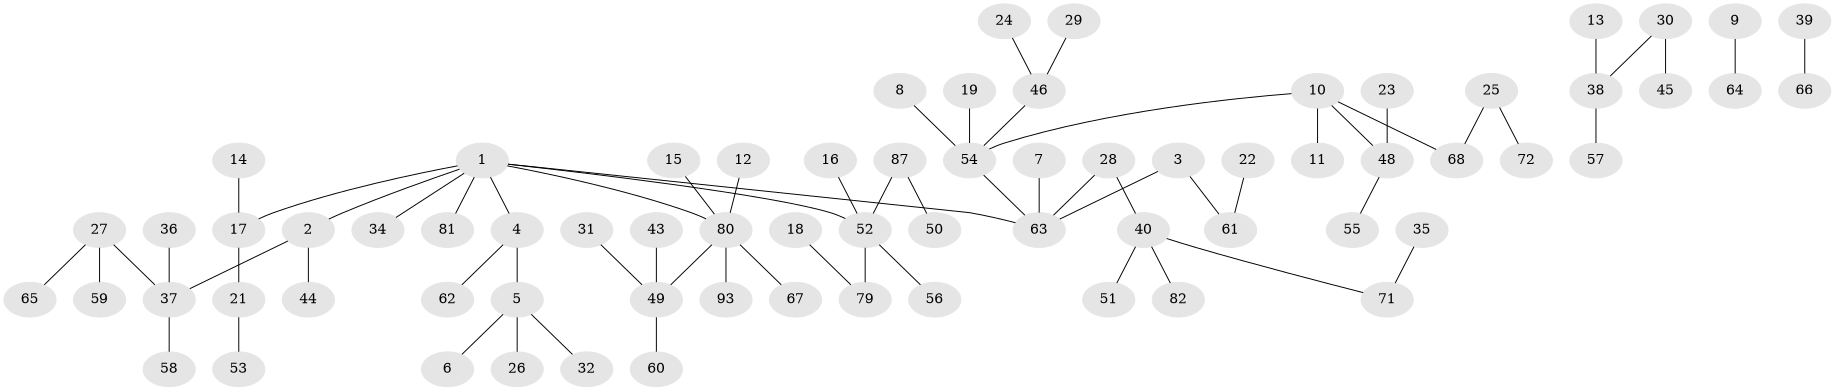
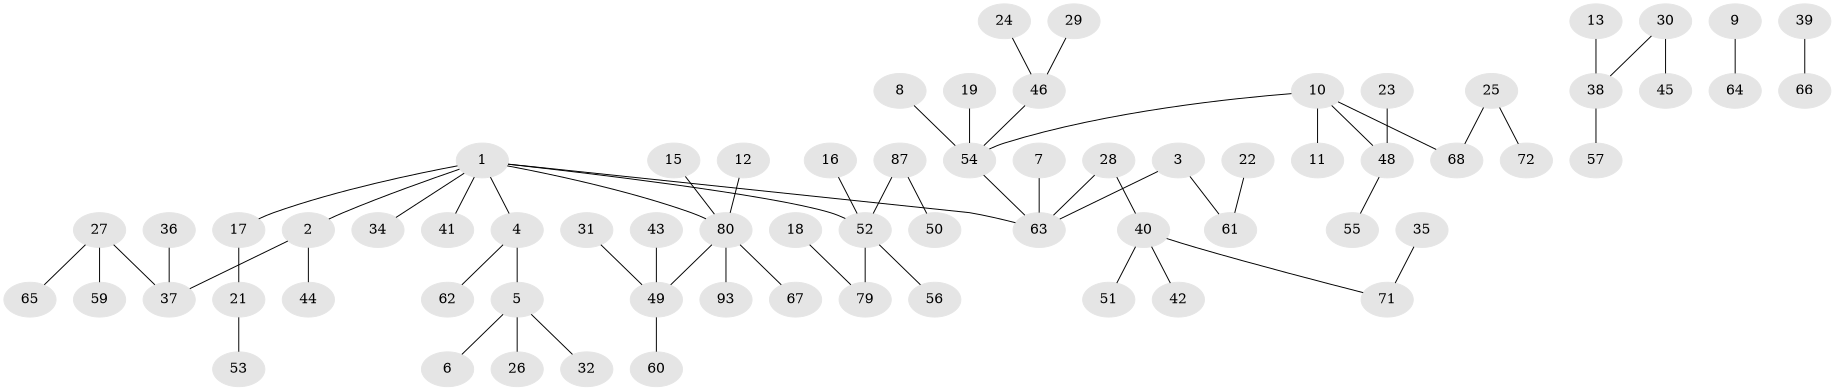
  graph {
    node [color=gray90 style=filled]
    edge [weight=1.0]
    1
    2
    4
    17
    n5 [label=80]
    34
-   41 [label=81]
+   41
    52
    63
    37
    44
    5
    62
    21
    n15 [label=93]
    49
    67
    30
    38
    45
    n21 [label=79]
    56
-   58
    3
    61
    6
    26
    32
    7
    8
    54
    9
    64
    10
    11
    48
    68
    55
    12
    13
    57
-   14
    15
    16
    53
    18
    19
    60
    22
    23
    24
    46
    25
    72
    27
    59
    65
    28
    40
    71
-   42 [label=82]
+   42
    51
    29
    31
    35
    36
    39
    66
    43
    n70 [label=87]
    50
    1 -- 2
    1 -- 4
    1 -- 17
    1 -- n5
    1 -- 34
    1 -- 41
    1 -- 52
    1 -- 63
    2 -- 37
    2 -- 44
    4 -- 5
    4 -- 62
    17 -- 21
    n5 -- n15
    n5 -- 49
    n5 -- 67
    52 -- n21
    52 -- 56
-   37 -- 58
    5 -- 6
    5 -- 26
    5 -- 32
    21 -- 53
    49 -- 60
    30 -- 38
    30 -- 45
    38 -- 57
    3 -- 63
    3 -- 61
    7 -- 63
    8 -- 54
    54 -- 63
    9 -- 64
    10 -- 54
    10 -- 11
    10 -- 48
    10 -- 68
    48 -- 55
    12 -- n5
    13 -- 38
-   14 -- 17
    15 -- n5
    16 -- 52
    18 -- n21
    19 -- 54
    22 -- 61
    23 -- 48
    24 -- 46
    46 -- 54
    25 -- 68
    25 -- 72
    27 -- 37
    27 -- 59
    27 -- 65
    28 -- 63
    28 -- 40
    40 -- 71
    40 -- 42
    40 -- 51
    29 -- 46
    31 -- 49
    35 -- 71
    36 -- 37
    39 -- 66
    43 -- 49
    n70 -- 52
    n70 -- 50
  }
